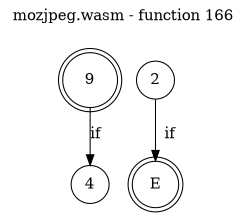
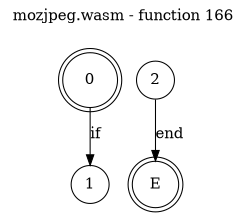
  digraph {
    label="mozjpeg.wasm - function 166"
    labelfontcolor=black
    labelfontname=Helvetica
    labelfontsize=16
    labelloc=t
    node [shape=circle]
-   1 [label=4]
-   0 [shape=doublecircle label=9]
+   1
+   0 [shape=doublecircle]
    2
    E [shape=doublecircle]
    0 -> 1 [label=if]
-   2 -> E [label=if]
+   2 -> E [label=end]
  }
